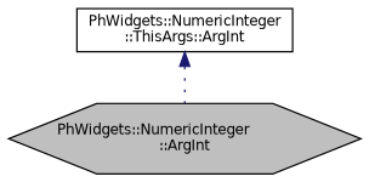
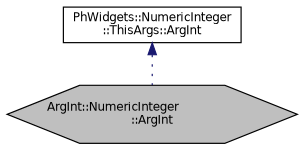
  digraph {
    node [color=black fontname=Helvetica fontsize=10 style=filled]
-   n1 [fillcolor=grey75 fontcolor=black height=0.2 label="PhWidgets::NumericInteger\l::ArgInt" shape=hexagon width=0.4]
+   n1 [fillcolor=grey75 fontcolor=black height=0.2 label="ArgInt::NumericInteger\l::ArgInt" shape=hexagon width=0.4]
    n2 [fillcolor=white height=0.2 label="PhWidgets::NumericInteger\l::ThisArgs::ArgInt" shape=box width=0.4]
    n2 -> n1 [color=midnightblue dir=back fontname=Helvetica fontsize=10 labelfontname=Helvetica labelfontsize=10 style=dotted]
  }
